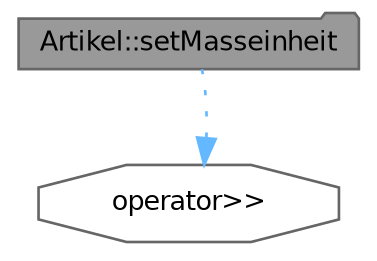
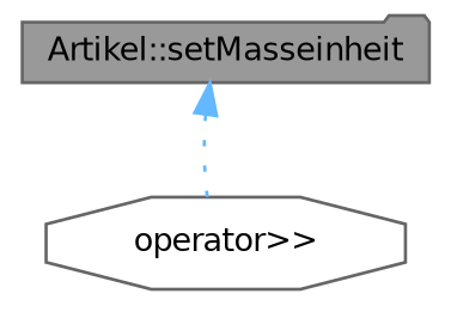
  digraph {
    rankdir=TB
    node [fontname=Helvetica fontsize=10 style=filled]
    n1 [color=gray40 fillcolor=grey60 fontcolor=black height=0.2 label="Artikel::setMasseinheit" shape=folder width=0.4]
    n2 [color=grey40 fillcolor=white height=0.2 label="operator\>\>" shape=octagon width=0.4]
-   n2 -> n1 [color=steelblue1 dir=back fontname=Helvetica fontsize=10 labelfontname=Helvetica labelfontsize=10 style=dotted]
+   n1 -> n2 [color=steelblue1 dir=back fontname=Helvetica fontsize=10 labelfontname=Helvetica labelfontsize=10 style=dotted]
  }
